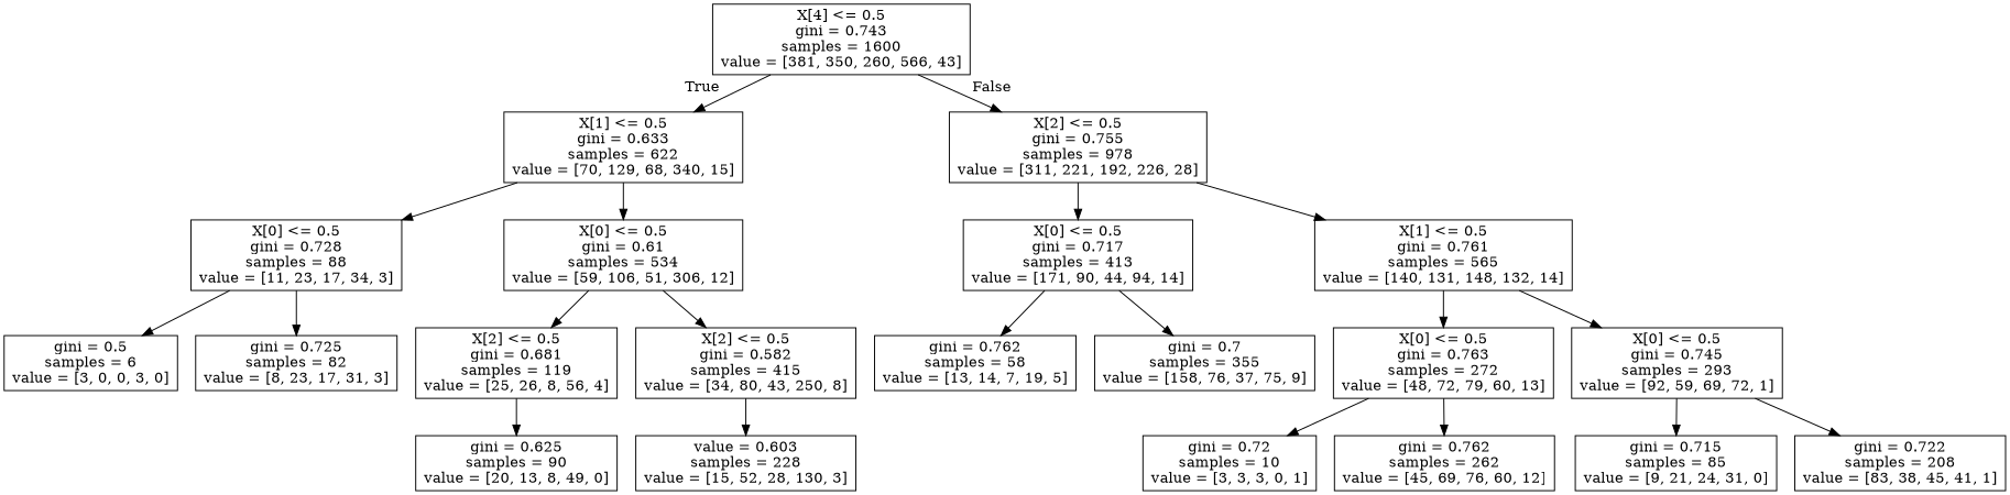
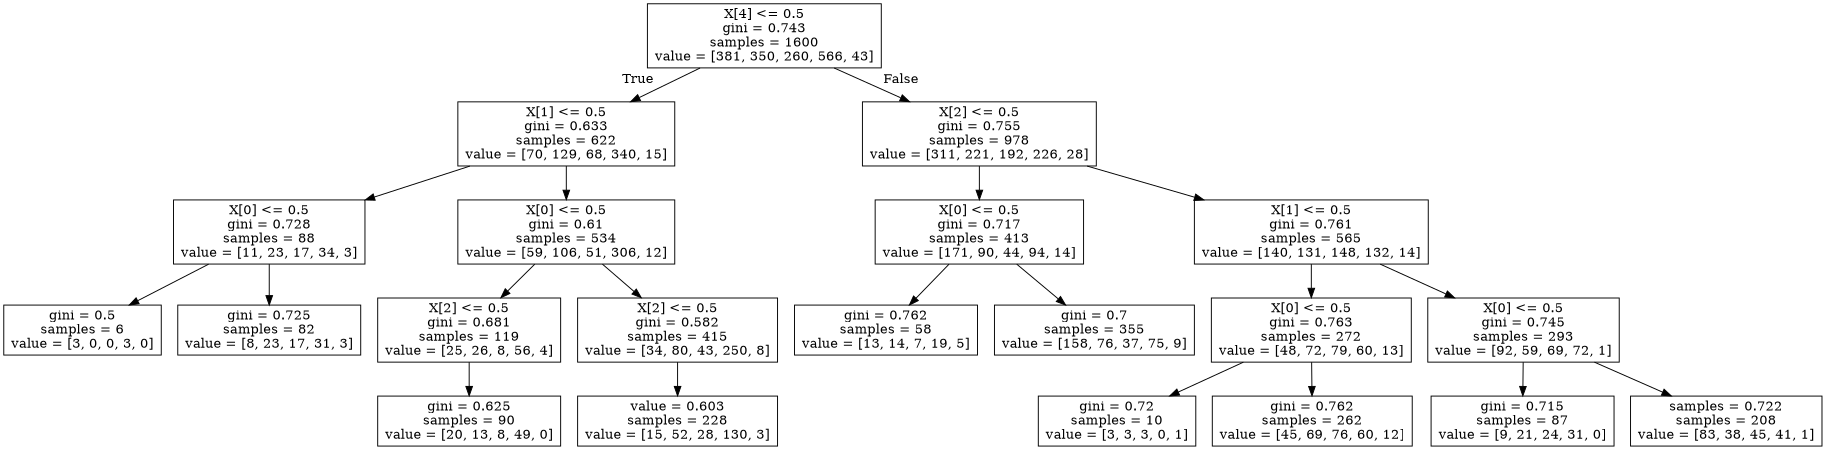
  digraph {
    node [shape=box]
    n1 [label="X[4] <= 0.5\ngini = 0.743\nsamples = 1600\nvalue = [381, 350, 260, 566, 43]"]
    n2 [label="X[1] <= 0.5\ngini = 0.633\nsamples = 622\nvalue = [70, 129, 68, 340, 15]"]
    n3 [label="X[2] <= 0.5\ngini = 0.755\nsamples = 978\nvalue = [311, 221, 192, 226, 28]"]
    n4 [label="X[0] <= 0.5\ngini = 0.728\nsamples = 88\nvalue = [11, 23, 17, 34, 3]"]
    n5 [label="X[0] <= 0.5\ngini = 0.61\nsamples = 534\nvalue = [59, 106, 51, 306, 12]"]
    n6 [label="X[0] <= 0.5\ngini = 0.717\nsamples = 413\nvalue = [171, 90, 44, 94, 14]"]
    n7 [label="X[1] <= 0.5\ngini = 0.761\nsamples = 565\nvalue = [140, 131, 148, 132, 14]"]
    n8 [label="gini = 0.5\nsamples = 6\nvalue = [3, 0, 0, 3, 0]"]
    n9 [label="gini = 0.725\nsamples = 82\nvalue = [8, 23, 17, 31, 3]"]
    n10 [label="X[2] <= 0.5\ngini = 0.681\nsamples = 119\nvalue = [25, 26, 8, 56, 4]"]
    n11 [label="X[2] <= 0.5\ngini = 0.582\nsamples = 415\nvalue = [34, 80, 43, 250, 8]"]
    n12 [label="gini = 0.625\nsamples = 90\nvalue = [20, 13, 8, 49, 0]"]
    n13 [label="value = 0.603\nsamples = 228\nvalue = [15, 52, 28, 130, 3]"]
    n14 [label="gini = 0.762\nsamples = 58\nvalue = [13, 14, 7, 19, 5]"]
    n15 [label="gini = 0.7\nsamples = 355\nvalue = [158, 76, 37, 75, 9]"]
    n16 [label="X[0] <= 0.5\ngini = 0.763\nsamples = 272\nvalue = [48, 72, 79, 60, 13]"]
    n17 [label="X[0] <= 0.5\ngini = 0.745\nsamples = 293\nvalue = [92, 59, 69, 72, 1]"]
    n18 [label="gini = 0.72\nsamples = 10\nvalue = [3, 3, 3, 0, 1]"]
    n19 [label="gini = 0.762\nsamples = 262\nvalue = [45, 69, 76, 60, 12]"]
-   n20 [label="gini = 0.715\nsamples = 85\nvalue = [9, 21, 24, 31, 0]"]
-   n21 [label="gini = 0.722\nsamples = 208\nvalue = [83, 38, 45, 41, 1]"]
+   n20 [label="gini = 0.715\nsamples = 87\nvalue = [9, 21, 24, 31, 0]"]
+   n21 [label="samples = 0.722\nsamples = 208\nvalue = [83, 38, 45, 41, 1]"]
    n1 -> n2 [headlabel=True labelangle=45 labeldistance=2.5]
    n1 -> n3 [headlabel=False labelangle=-45 labeldistance=2.5]
    n2 -> n4
    n2 -> n5
    n3 -> n6
    n3 -> n7
    n4 -> n8
    n4 -> n9
    n5 -> n10
    n5 -> n11
    n6 -> n14
    n6 -> n15
    n7 -> n16
    n7 -> n17
    n10 -> n12
    n11 -> n13
    n16 -> n18
    n16 -> n19
    n17 -> n20
    n17 -> n21
  }
